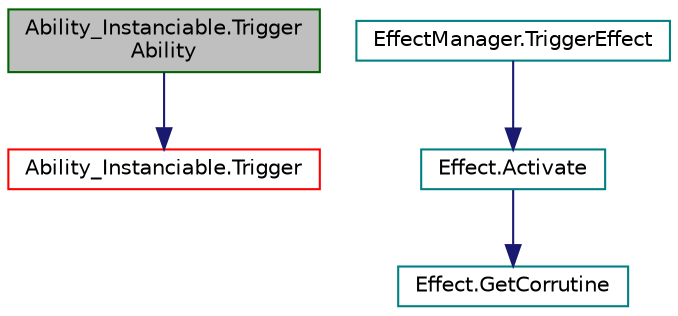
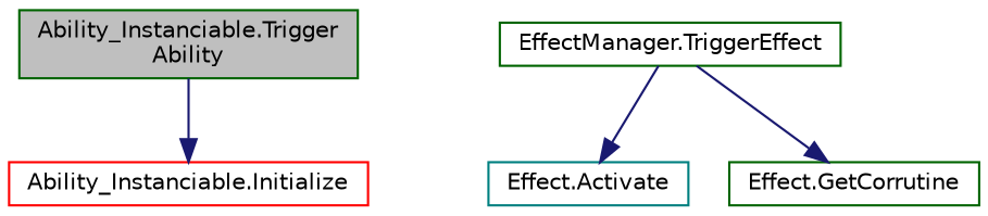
  digraph {
    rankdir=TB
    node [color=darkgreen fontname=Helvetica fontsize=10 shape=record]
    edge [color=midnightblue fontname=Helvetica fontsize=10 labelfontname=Helvetica labelfontsize=10 style=solid]
    n1 [fillcolor=grey75 fontcolor=black height=0.2 label="Ability_Instanciable.Trigger\lAbility" style=filled width=0.4]
-   n2 [color=red height=0.2 label="Ability_Instanciable.Trigger" width=0.4]
-   n3 [color=teal height=0.2 label="EffectManager.TriggerEffect" width=0.4]
+   n2 [color=red height=0.2 label="Ability_Instanciable.Initialize" width=0.4]
+   n3 [height=0.2 label="EffectManager.TriggerEffect" width=0.4]
    n4 [color=teal height=0.2 label="Effect.Activate" width=0.4]
-   n5 [color=teal height=0.2 label="Effect.GetCorrutine" width=0.4]
+   n5 [height=0.2 label="Effect.GetCorrutine" width=0.4]
    n1 -> n2
    n3 -> n4
-   n4 -> n5
+   n3 -> n5
  }
